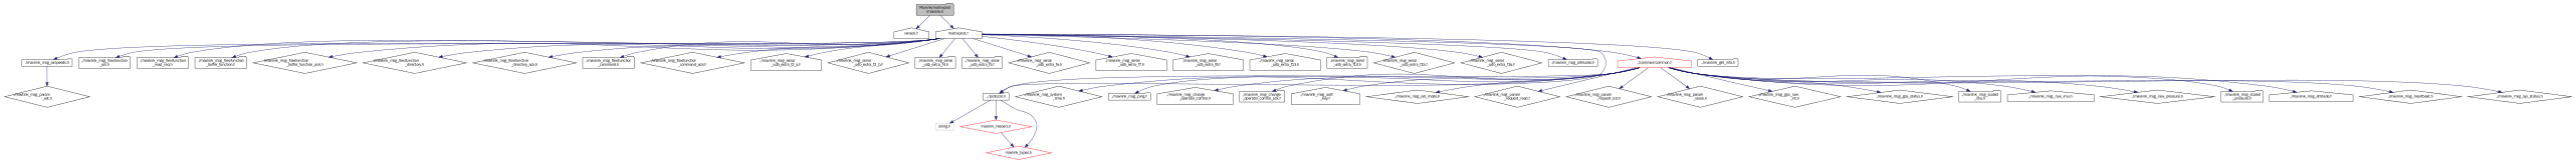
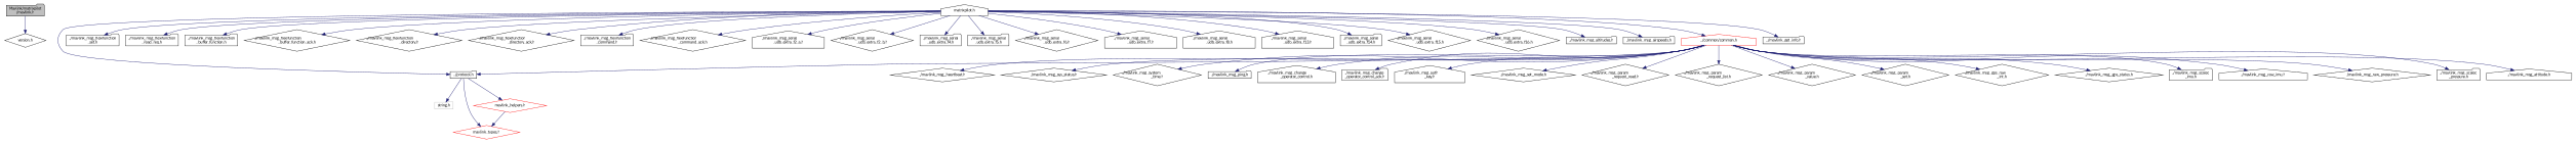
  digraph {
    fontname="IBM Plex Sans"
    node [color=black fillcolor=white fontname="IBM Plex Sans" fontsize=10 shape=diamond style=filled]
    edge [color=midnightblue fontname="IBM Plex Sans" fontsize=10 labelfontname=Helvetica labelfontsize=10 style=solid]
    n1 [fillcolor=grey75 fontcolor=black height=0.2 label="Mavlink/matrixpilot\l/mavlink.h" shape=folder width=0.4]
-   n2 [height=0.2 label="version.h" shape=house width=0.4]
+   n2 [height=0.2 label="version.h" width=0.4]
    n3 [height=0.2 label="matrixpilot.h" shape=house width=0.4]
    n4 [height=0.2 label="../protocol.h" shape=folder width=0.4]
    n5 [height=0.2 label="./mavlink_msg_flexifunction\l_set.h" shape=folder width=0.4]
    n6 [height=0.2 label="./mavlink_msg_flexifunction\l_read_req.h" shape=folder width=0.4]
    n7 [height=0.2 label="./mavlink_msg_flexifunction\l_buffer_function.h" shape=folder width=0.4]
    n8 [height=0.2 label="./mavlink_msg_flexifunction\l_buffer_function_ack.h" width=0.4]
    n9 [height=0.2 label="./mavlink_msg_flexifunction\l_directory.h" width=0.4]
    n10 [height=0.2 label="./mavlink_msg_flexifunction\l_directory_ack.h" width=0.4]
    n11 [height=0.2 label="./mavlink_msg_flexifunction\l_command.h" shape=folder width=0.4]
    n12 [height=0.2 label="./mavlink_msg_flexifunction\l_command_ack.h" width=0.4]
    n13 [height=0.2 label="./mavlink_msg_serial\l_udb_extra_f2_a.h" shape=house width=0.4]
    n14 [height=0.2 label="./mavlink_msg_serial\l_udb_extra_f2_b.h" width=0.4]
    n15 [height=0.2 label="./mavlink_msg_serial\l_udb_extra_f4.h" shape=folder width=0.4]
    n16 [height=0.2 label="./mavlink_msg_serial\l_udb_extra_f5.h" shape=folder width=0.4]
    n17 [height=0.2 label="./mavlink_msg_serial\l_udb_extra_f6.h" width=0.4]
    n18 [height=0.2 label="./mavlink_msg_serial\l_udb_extra_f7.h" shape=house width=0.4]
    n19 [height=0.2 label="./mavlink_msg_serial\l_udb_extra_f8.h" shape=house width=0.4]
    n20 [height=0.2 label="./mavlink_msg_serial\l_udb_extra_f13.h" shape=house width=0.4]
    n21 [height=0.2 label="./mavlink_msg_serial\l_udb_extra_f14.h" shape=folder width=0.4]
    n22 [height=0.2 label="./mavlink_msg_serial\l_udb_extra_f15.h" width=0.4]
    n23 [height=0.2 label="./mavlink_msg_serial\l_udb_extra_f16.h" width=0.4]
    n24 [height=0.2 label="./mavlink_msg_altitudes.h" shape=folder width=0.4]
    n25 [height=0.2 label="./mavlink_msg_airspeeds.h" shape=folder width=0.4]
    n26 [color=red height=0.2 label="../common/common.h" shape=house width=0.4]
    n27 [height=0.2 label="../mavlink_get_info.h" shape=folder width=0.4]
    n28 [color=grey75 height=0.2 label="string.h" shape=folder width=0.4]
    n29 [color=red height=0.2 label="mavlink_types.h" width=0.4]
    n30 [color=red height=0.2 label="mavlink_helpers.h" width=0.4]
    n31 [height=0.2 label="./mavlink_msg_heartbeat.h" width=0.4]
    n32 [height=0.2 label="./mavlink_msg_sys_status.h" width=0.4]
    n33 [height=0.2 label="./mavlink_msg_system\l_time.h" width=0.4]
    n34 [height=0.2 label="./mavlink_msg_ping.h" shape=folder width=0.4]
    n35 [height=0.2 label="./mavlink_msg_change\l_operator_control.h" shape=house width=0.4]
    n36 [height=0.2 label="./mavlink_msg_change\l_operator_control_ack.h" shape=folder width=0.4]
    n37 [height=0.2 label="./mavlink_msg_auth\l_key.h" shape=house width=0.4]
    n38 [height=0.2 label="./mavlink_msg_set_mode.h" width=0.4]
    n39 [height=0.2 label="./mavlink_msg_param\l_request_read.h" width=0.4]
    n40 [height=0.2 label="./mavlink_msg_param\l_request_list.h" width=0.4]
    n41 [height=0.2 label="./mavlink_msg_param\l_value.h" width=0.4]
    n42 [height=0.2 label="./mavlink_msg_param\l_set.h" width=0.4]
    n43 [height=0.2 label="./mavlink_msg_gps_raw\l_int.h" width=0.4]
    n44 [height=0.2 label="./mavlink_msg_gps_status.h" width=0.4]
    n45 [height=0.2 label="./mavlink_msg_scaled\l_imu.h" shape=folder width=0.4]
    n46 [height=0.2 label="./mavlink_msg_raw_imu.h" shape=house width=0.4]
    n47 [height=0.2 label="./mavlink_msg_raw_pressure.h" width=0.4]
    n48 [height=0.2 label="./mavlink_msg_scaled\l_pressure.h" shape=folder width=0.4]
    n49 [height=0.2 label="./mavlink_msg_attitude.h" shape=house width=0.4]
    n1 -> n2
-   n1 -> n3
    n3 -> n4
    n3 -> n5
    n3 -> n6
    n3 -> n7
    n3 -> n8
    n3 -> n9
    n3 -> n10
    n3 -> n11
    n3 -> n12
    n3 -> n13
    n3 -> n14
    n3 -> n15
    n3 -> n16
    n3 -> n17
    n3 -> n18
    n3 -> n19
    n3 -> n20
    n3 -> n21
    n3 -> n22
    n3 -> n23
    n3 -> n24
    n3 -> n25
    n3 -> n26
    n3 -> n27
    n4 -> n28
    n4 -> n29
    n4 -> n30
    n26 -> n4
    n26 -> n31
    n26 -> n32
    n26 -> n33
    n26 -> n34
    n26 -> n35
    n26 -> n36
    n26 -> n37
    n26 -> n38
    n26 -> n39
    n26 -> n40
    n26 -> n41
-   n25 -> n42
+   n26 -> n42
    n26 -> n43
    n26 -> n44
    n26 -> n45
    n26 -> n46
    n26 -> n47
    n26 -> n48
    n26 -> n49
    n30 -> n29
  }
